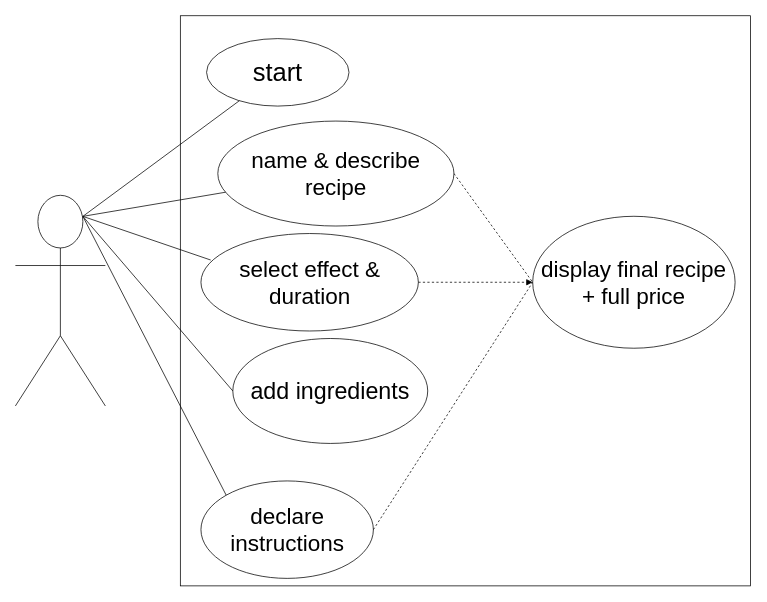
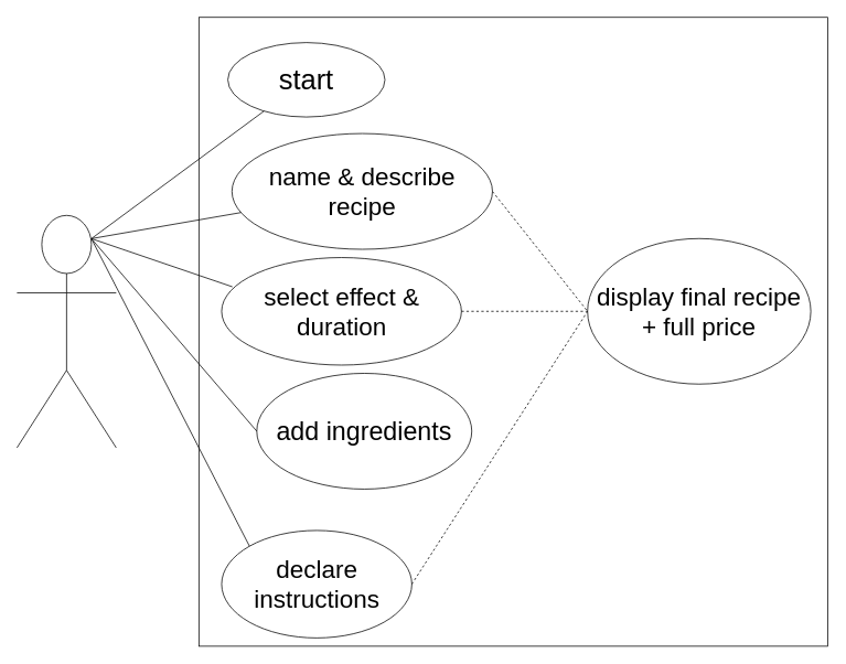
  <mxCell id="0" />
  <mxCell id="1" parent="0" />
  <mxCell id="2" value="Actor" style="shape=umlActor;verticalLabelPosition=bottom;verticalAlign=top;html=1;noLabel=1;" vertex="1" parent="1"><mxGeometry x="20" y="260" width="120" height="281" as="geometry" /></mxCell>
  <mxCell id="3" value="" style="whiteSpace=wrap;html=1;aspect=fixed;glass=0;noLabel=0;overflow=visible;backgroundOutline=0;fillColor=none;" vertex="1" parent="1"><mxGeometry x="240" y="20.5" width="760.5" height="760.5" as="geometry" /></mxCell>
  <mxCell id="4" value="&lt;font style=&quot;font-size: 34px&quot;&gt;start&lt;/font&gt;" style="ellipse;whiteSpace=wrap;html=1;glass=0;" vertex="1" parent="1"><mxGeometry x="275" y="51" width="190" height="90" as="geometry" /></mxCell>
- <mxCell id="5" value="&lt;font style=&quot;font-size: 30px&quot;&gt;name &amp;amp; describe recipe&lt;/font&gt;" style="ellipse;whiteSpace=wrap;html=1;glass=0;" vertex="1" parent="1"><mxGeometry x="290" y="161" width="315" height="140" as="geometry" /></mxCell>
+ <mxCell id="5" value="&lt;font style=&quot;font-size: 30px&quot;&gt;name &amp;amp; describe recipe&lt;/font&gt;" style="ellipse;whiteSpace=wrap;html=1;glass=0;" vertex="1" parent="1"><mxGeometry x="280" y="161" width="315" height="140" as="geometry" /></mxCell>
  <mxCell id="6" value="&lt;font style=&quot;font-size: 30px&quot;&gt;select effect &amp;amp; duration&lt;/font&gt;" style="ellipse;whiteSpace=wrap;html=1;glass=0;" vertex="1" parent="1"><mxGeometry x="267.5" y="311" width="290" height="130" as="geometry" /></mxCell>
  <mxCell id="7" value="&lt;font style=&quot;font-size: 31px&quot;&gt;add ingredients&lt;/font&gt;" style="ellipse;whiteSpace=wrap;html=1;glass=0;" vertex="1" parent="1"><mxGeometry x="310" y="451" width="260" height="140" as="geometry" /></mxCell>
  <mxCell id="8" value="&lt;font style=&quot;font-size: 30px&quot;&gt;declare instructions&lt;/font&gt;" style="ellipse;whiteSpace=wrap;html=1;glass=0;" vertex="1" parent="1"><mxGeometry x="267.5" y="641" width="230" height="130" as="geometry" /></mxCell>
  <mxCell id="9" value="" style="endArrow=none;html=1;exitX=0.75;exitY=0.1;exitDx=0;exitDy=0;exitPerimeter=0;" edge="1" parent="1" source="2" target="4"><mxGeometry width="50" height="50" relative="1" as="geometry"><mxPoint x="210" y="261" as="sourcePoint" /><mxPoint x="450" y="361" as="targetPoint" /></mxGeometry></mxCell>
  <mxCell id="10" value="" style="endArrow=none;html=1;exitX=0.75;exitY=0.1;exitDx=0;exitDy=0;exitPerimeter=0;" edge="1" parent="1" source="2" target="5"><mxGeometry width="50" height="50" relative="1" as="geometry"><mxPoint x="110" y="321" as="sourcePoint" /><mxPoint x="340" y="141" as="targetPoint" /></mxGeometry></mxCell>
  <mxCell id="11" value="" style="endArrow=none;html=1;exitX=0.75;exitY=0.1;exitDx=0;exitDy=0;exitPerimeter=0;entryX=0.045;entryY=0.272;entryDx=0;entryDy=0;entryPerimeter=0;" edge="1" parent="1" source="2" target="6"><mxGeometry width="50" height="50" relative="1" as="geometry"><mxPoint x="400" y="411" as="sourcePoint" /><mxPoint x="450" y="361" as="targetPoint" /></mxGeometry></mxCell>
  <mxCell id="12" value="" style="endArrow=none;html=1;exitX=0.75;exitY=0.1;exitDx=0;exitDy=0;exitPerimeter=0;entryX=0;entryY=0.5;entryDx=0;entryDy=0;" edge="1" parent="1" source="2" target="7"><mxGeometry width="50" height="50" relative="1" as="geometry"><mxPoint x="400" y="411" as="sourcePoint" /><mxPoint x="450" y="361" as="targetPoint" /></mxGeometry></mxCell>
  <mxCell id="13" value="" style="endArrow=none;html=1;exitX=0.75;exitY=0.1;exitDx=0;exitDy=0;exitPerimeter=0;entryX=0;entryY=0;entryDx=0;entryDy=0;" edge="1" parent="1" source="2" target="8"><mxGeometry width="50" height="50" relative="1" as="geometry"><mxPoint x="400" y="411" as="sourcePoint" /><mxPoint x="450" y="361" as="targetPoint" /></mxGeometry></mxCell>
  <mxCell id="14" value="&lt;font style=&quot;font-size: 30px&quot;&gt;display final recipe + full price&lt;/font&gt;" style="ellipse;whiteSpace=wrap;html=1;glass=0;" vertex="1" parent="1"><mxGeometry x="710" y="288" width="270" height="176" as="geometry" /></mxCell>
  <mxCell id="15" value="" style="endArrow=none;dashed=1;html=1;entryX=0;entryY=0.5;entryDx=0;entryDy=0;exitX=1;exitY=0.5;exitDx=0;exitDy=0;" edge="1" parent="1" source="5" target="14"><mxGeometry width="50" height="50" relative="1" as="geometry"><mxPoint x="400" y="411" as="sourcePoint" /><mxPoint x="450" y="361" as="targetPoint" /></mxGeometry></mxCell>
- <mxCell id="16" value="" style="endArrow=block;dashed=1;html=1;entryX=0;entryY=0.5;entryDx=0;entryDy=0;exitX=1;exitY=0.5;exitDx=0;exitDy=0;" edge="1" parent="1" source="6" target="14"><mxGeometry width="50" height="50" relative="1" as="geometry"><mxPoint x="400" y="411" as="sourcePoint" /><mxPoint x="450" y="361" as="targetPoint" /></mxGeometry></mxCell>
+ <mxCell id="16" value="" style="endArrow=none;dashed=1;html=1;entryX=0;entryY=0.5;entryDx=0;entryDy=0;exitX=1;exitY=0.5;exitDx=0;exitDy=0;" edge="1" parent="1" source="6" target="14"><mxGeometry width="50" height="50" relative="1" as="geometry"><mxPoint x="400" y="411" as="sourcePoint" /><mxPoint x="450" y="361" as="targetPoint" /></mxGeometry></mxCell>
  <mxCell id="17" value="" style="endArrow=none;dashed=1;html=1;entryX=0;entryY=0.5;entryDx=0;entryDy=0;exitX=1;exitY=0.5;exitDx=0;exitDy=0;" edge="1" parent="1" source="8" target="14"><mxGeometry width="50" height="50" relative="1" as="geometry"><mxPoint x="400" y="411" as="sourcePoint" /><mxPoint x="450" y="361" as="targetPoint" /></mxGeometry></mxCell>
